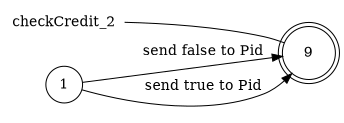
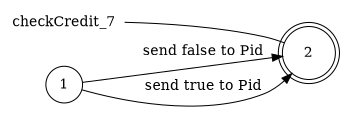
  digraph {
    rankdir=LR
-   n1 [label=checkCredit_2 shape=plaintext]
-   n2 [label=9 shape=doublecircle]
+   n1 [label=checkCredit_7 shape=plaintext]
+   n2 [label=2 shape=doublecircle]
    n3 [label=1 shape=circle]
    n1 -> n2 [arrowhead=none]
    n3 -> n2 [label="send false to Pid"]
    n3 -> n2 [label="send true to Pid"]
  }
